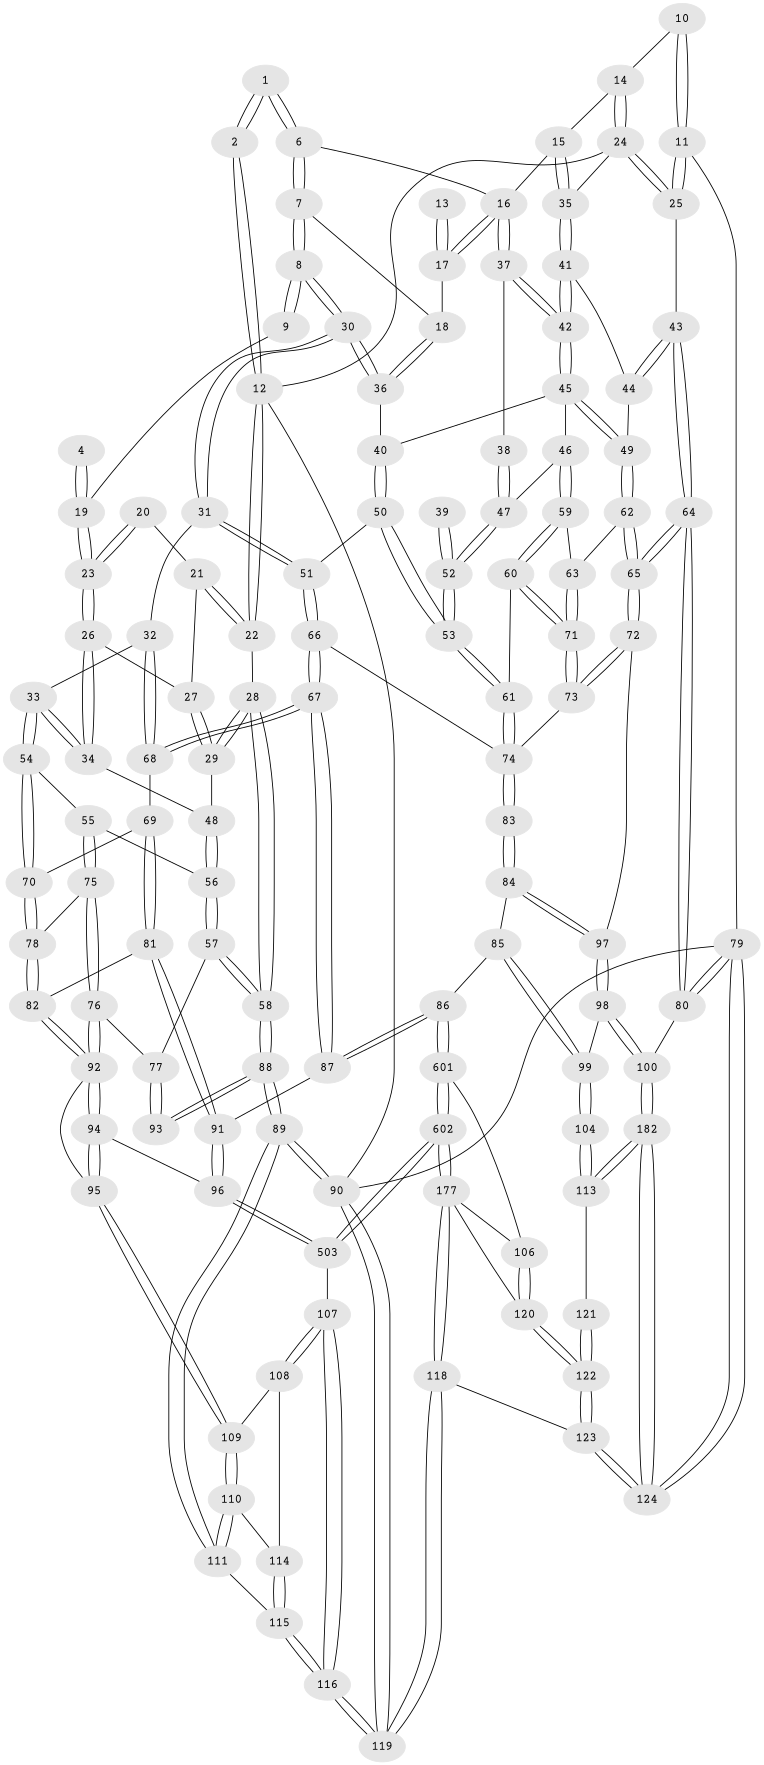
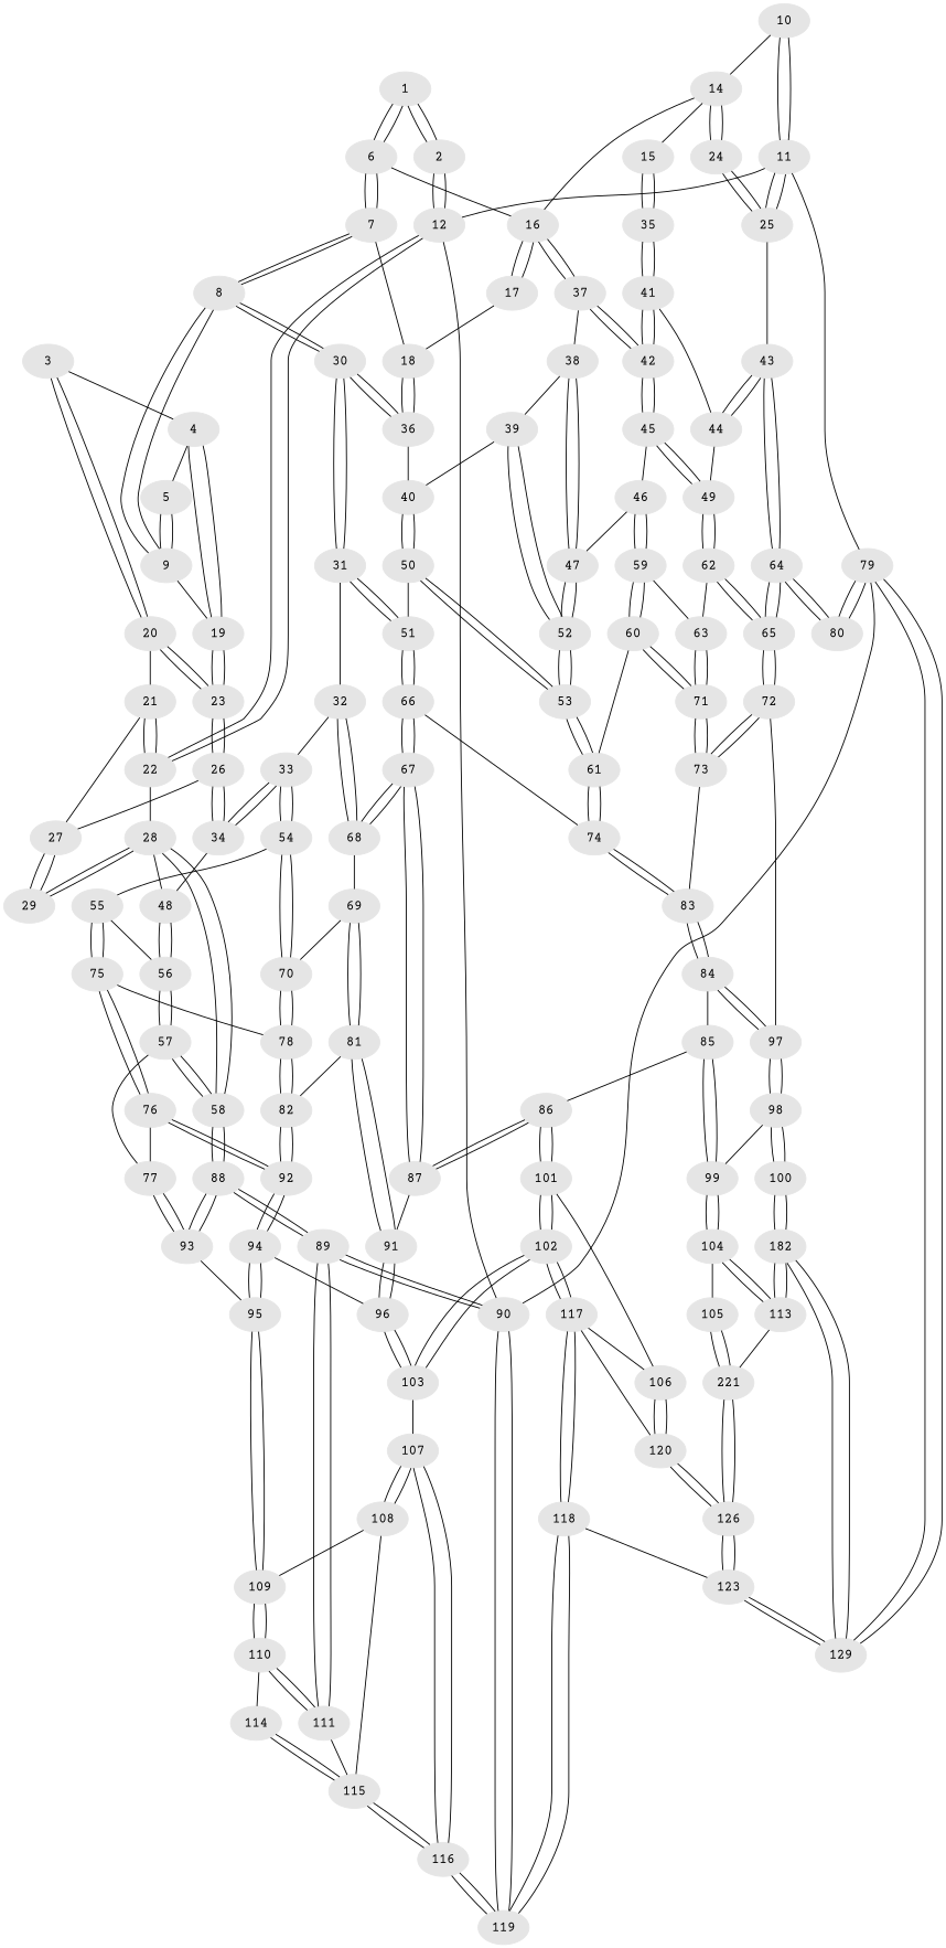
  graph {
    fontname="Courier Prime"
    node [color=gray90 fontname="Courier Prime" style=filled]
    edge [fontname="Courier Prime"]
    1
    2
    6
    12
    7
    16
+   3
    4
    20
    22
    90
+   5
    19
    23
    21
    9
    8
    18
-   13
    17
    30
    36
    31
    10
    11
    14
    25
    79
    15
    24
    43
    80
-   124
+   124 [label=129]
    28
    119
    35
    37
    41
    38
    42
    40
    26
    27
    29
    58
    34
    44
    64
    48
    88
    56
    32
    51
    33
    68
    66
    54
    69
    55
    70
    50
    39
    47
    45
    52
    53
    49
    46
    65
    62
    59
    60
    63
    57
    61
    74
    67
    75
    78
    76
    77
    93
    89
    71
    73
    83
    72
    100
    97
    87
    91
    81
    82
    98
    84
    92
    94
    95
    n99 [label=182]
    96
    85
    86
    99
-   101 [label=601]
+   101
    104
-   102 [label=602]
+   102
    106
    111
    115
-   103 [label=503]
+   103
    109
    110
    107
+   105
    113
-   117 [label=177]
+   117
    120
    118
    108
    116
-   121
-   122
+   121 [label=221]
+   122 [label=126]
    114
    123
    1 -- 2
    1 -- 2
    1 -- 6
    1 -- 6
    2 -- 12
    2 -- 12
    6 -- 7
    6 -- 7
    6 -- 16
    12 -- 22
    12 -- 22
    12 -- 90
    7 -- 8
    7 -- 8
    7 -- 18
    16 -- 17
    16 -- 17
    16 -- 37
    16 -- 37
+   3 -- 4
+   3 -- 20
+   3 -- 20
+   4 -- 5
    4 -- 19
    4 -- 19
    20 -- 23
    20 -- 23
    20 -- 21
    22 -- 28
    90 -- 119
    90 -- 119
+   5 -- 9
+   5 -- 9
    19 -- 23
    19 -- 23
    23 -- 26
    23 -- 26
    21 -- 22
    21 -- 22
    21 -- 27
    9 -- 19
    8 -- 9
    8 -- 9
    8 -- 30
    8 -- 30
    18 -- 36
    18 -- 36
-   13 -- 17
-   13 -- 17
    17 -- 18
    30 -- 36
    30 -- 36
    30 -- 31
    30 -- 31
    36 -- 40
    31 -- 32
    31 -- 51
    31 -- 51
    10 -- 11
    10 -- 11
    10 -- 14
-   24 -- 12
+   11 -- 12
    11 -- 25
    11 -- 25
    11 -- 79
    14 -- 15
    14 -- 24
    14 -- 24
    25 -- 43
    79 -- 90
    79 -- 80
    79 -- 80
    79 -- 124
    79 -- 124
-   15 -- 16
+   14 -- 16
    15 -- 35
    15 -- 35
    24 -- 25
    24 -- 25
-   24 -- 35
    43 -- 44
    43 -- 44
    43 -- 64
    43 -- 64
-   80 -- 100
    28 -- 29
    28 -- 29
    28 -- 58
    28 -- 58
    35 -- 41
    35 -- 41
    37 -- 38
    37 -- 42
    37 -- 42
    41 -- 42
    41 -- 42
    41 -- 44
+   38 -- 39
    38 -- 47
    38 -- 47
    42 -- 45
    42 -- 45
    40 -- 50
    40 -- 50
    26 -- 27
    26 -- 34
    26 -- 34
    27 -- 29
    27 -- 29
-   29 -- 48
+   28 -- 48
    58 -- 88
    58 -- 88
    34 -- 48
    44 -- 49
    64 -- 80
    64 -- 80
    64 -- 65
    64 -- 65
    48 -- 56
    48 -- 56
    88 -- 93
    88 -- 93
    88 -- 89
    88 -- 89
    56 -- 57
    56 -- 57
    32 -- 33
    32 -- 68
    32 -- 68
    51 -- 66
    51 -- 66
    33 -- 34
    33 -- 34
    33 -- 54
    33 -- 54
    68 -- 69
    66 -- 74
    66 -- 67
    66 -- 67
    54 -- 55
    54 -- 70
    54 -- 70
    69 -- 70
    69 -- 81
    69 -- 81
    55 -- 56
    55 -- 75
    55 -- 75
    70 -- 78
    70 -- 78
    50 -- 51
    50 -- 53
    50 -- 53
-   45 -- 40
+   39 -- 40
    39 -- 52
    39 -- 52
    47 -- 52
    47 -- 52
    45 -- 49
    45 -- 49
    45 -- 46
    52 -- 53
    52 -- 53
    53 -- 61
    53 -- 61
    49 -- 62
    49 -- 62
    46 -- 47
    46 -- 59
    46 -- 59
    65 -- 72
    65 -- 72
    62 -- 65
    62 -- 65
    62 -- 63
    59 -- 60
    59 -- 60
    59 -- 63
    60 -- 61
    60 -- 71
    60 -- 71
    63 -- 71
    63 -- 71
    57 -- 58
    57 -- 58
    57 -- 77
    61 -- 74
    61 -- 74
    74 -- 83
    74 -- 83
    67 -- 68
    67 -- 68
    67 -- 87
    67 -- 87
    75 -- 78
    75 -- 76
    75 -- 76
    78 -- 82
    78 -- 82
    76 -- 77
    76 -- 92
    76 -- 92
    77 -- 93
    77 -- 93
-   92 -- 95
+   93 -- 95
    89 -- 90
    89 -- 90
    89 -- 111
    89 -- 111
    71 -- 73
    71 -- 73
-   73 -- 74
+   73 -- 83
    83 -- 84
    83 -- 84
    72 -- 73
    72 -- 73
    72 -- 97
    100 -- n99
    100 -- n99
    97 -- 98
    97 -- 98
    87 -- 91
    91 -- 96
    91 -- 96
    81 -- 91
    81 -- 91
    81 -- 82
    82 -- 92
    82 -- 92
    98 -- 100
    98 -- 100
    98 -- 99
    84 -- 97
    84 -- 97
    84 -- 85
    92 -- 94
    92 -- 94
    94 -- 95
    94 -- 95
    94 -- 96
    95 -- 109
    95 -- 109
    n99 -- 124
    n99 -- 124
    n99 -- 113
    n99 -- 113
    96 -- 103
    96 -- 103
    85 -- 86
    85 -- 99
    85 -- 99
    86 -- 87
    86 -- 87
    86 -- 101
    86 -- 101
    99 -- 104
    99 -- 104
    101 -- 102
    101 -- 102
    101 -- 106
+   104 -- 105
    104 -- 113
    104 -- 113
    102 -- 103
    102 -- 103
    102 -- 117
    102 -- 117
    106 -- 120
    106 -- 120
    111 -- 115
    115 -- 116
    115 -- 116
    103 -- 107
    109 -- 110
    109 -- 110
    110 -- 111
    110 -- 111
    110 -- 114
    107 -- 108
    107 -- 108
    107 -- 116
    107 -- 116
+   105 -- 121
+   105 -- 121
    113 -- 121
    117 -- 106
    117 -- 120
    117 -- 118
    117 -- 118
    120 -- 122
    120 -- 122
    118 -- 119
    118 -- 119
    118 -- 123
    108 -- 109
-   108 -- 114
+   108 -- 115
    116 -- 119
    116 -- 119
    121 -- 122
    121 -- 122
    122 -- 123
    122 -- 123
    114 -- 115
    114 -- 115
    123 -- 124
    123 -- 124
  }
